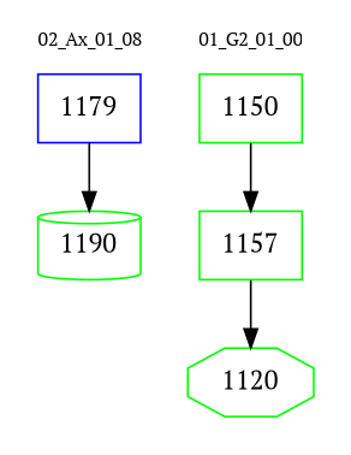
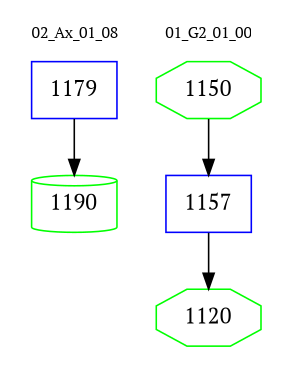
  digraph {
    fontname="PT Serif"
    node [color=green fontname="PT Serif" shape=box]
    edge [color=black fontname="PT Serif"]
    n1 [color=blue label=1179]
    n2 [label=1190 shape=cylinder]
-   n3 [label=1150]
-   n4 [label=1157]
+   n3 [label=1150 shape=octagon]
+   n4 [color=blue label=1157]
    n5 [label=1120 shape=octagon]
    subgraph cluster_1 {
      color=white
      fontsize=10
      label="02_Ax_01_08"
      n1
      n2
    }
    subgraph cluster_2 {
      color=white
      fontsize=10
      label="01_G2_01_00"
      n3
      n4
      n5
    }
    n1 -> n2
    n3 -> n4
    n4 -> n5
  }
